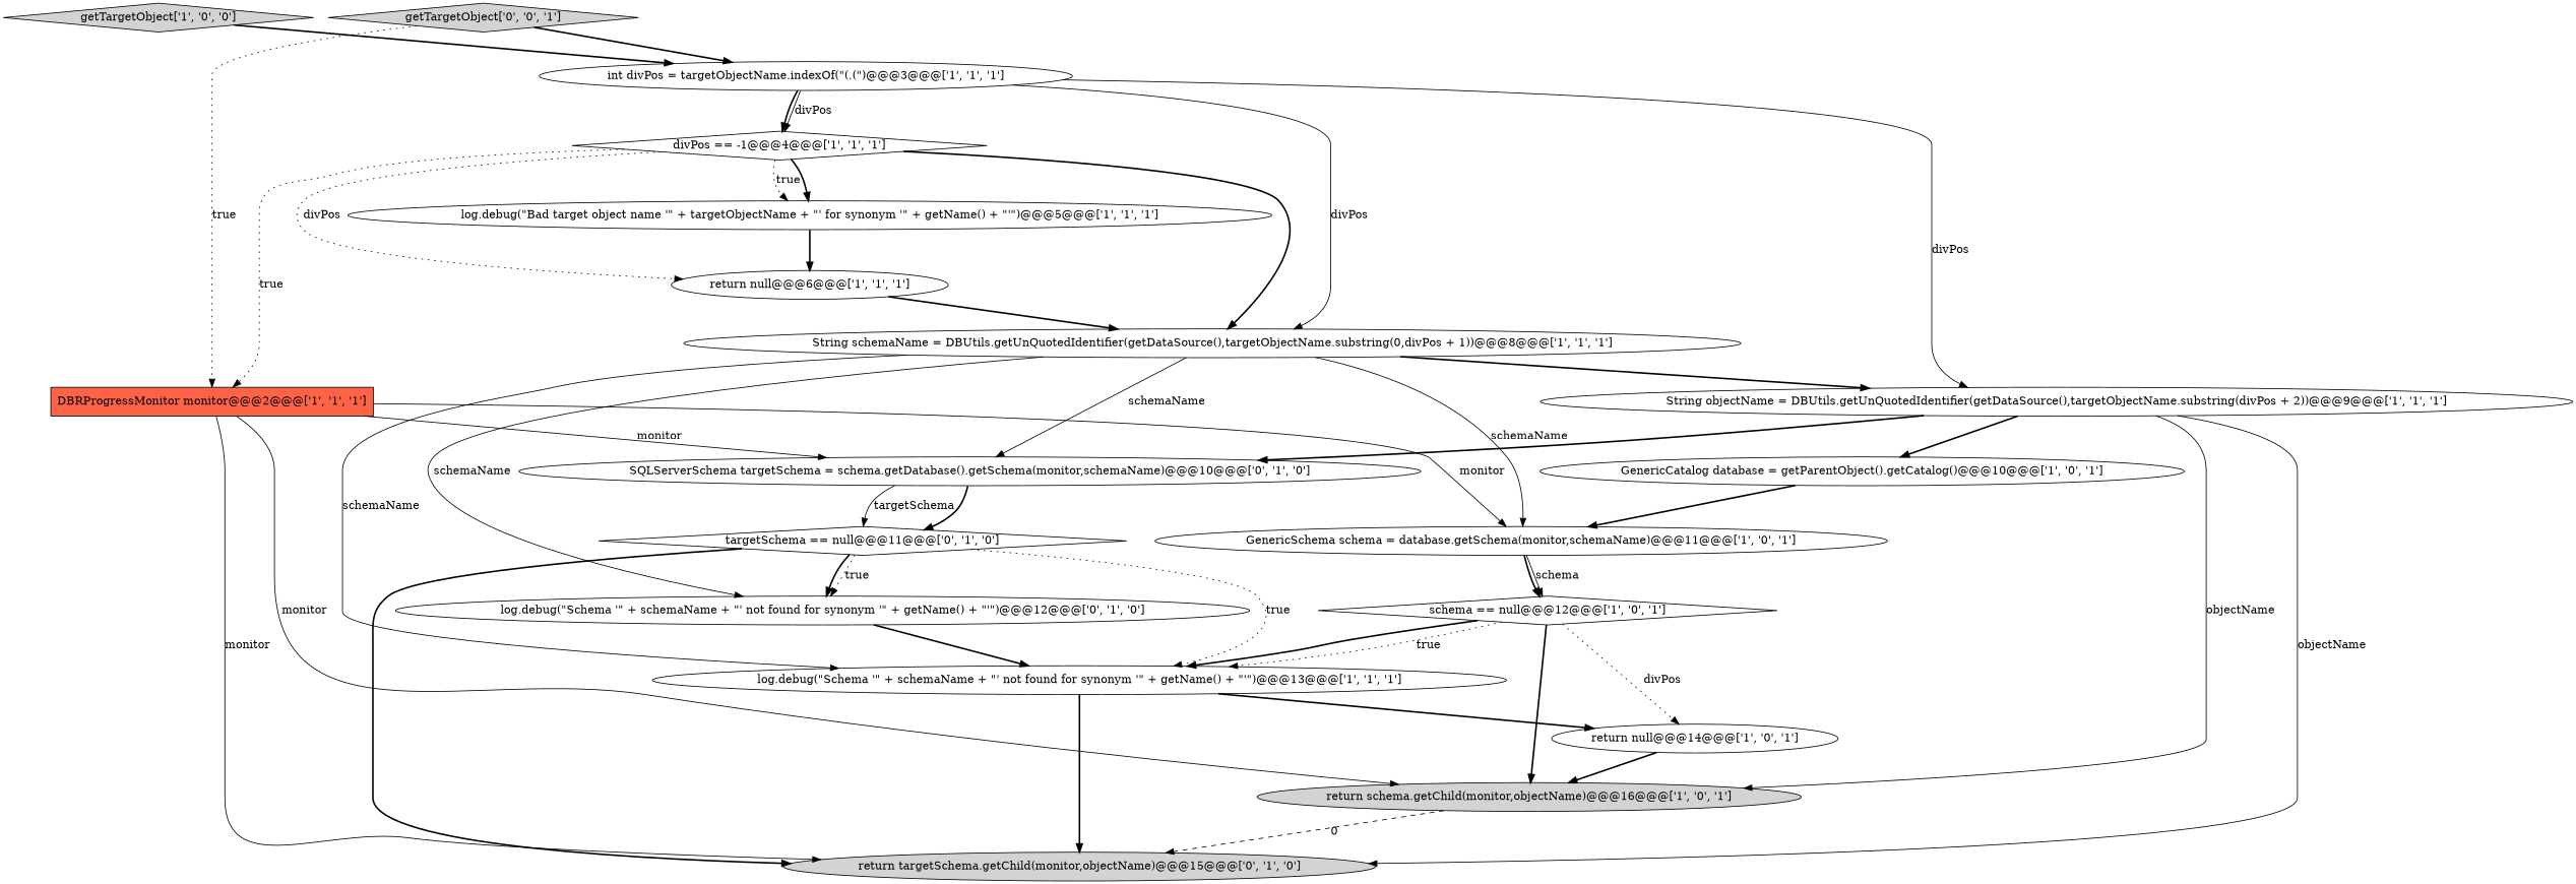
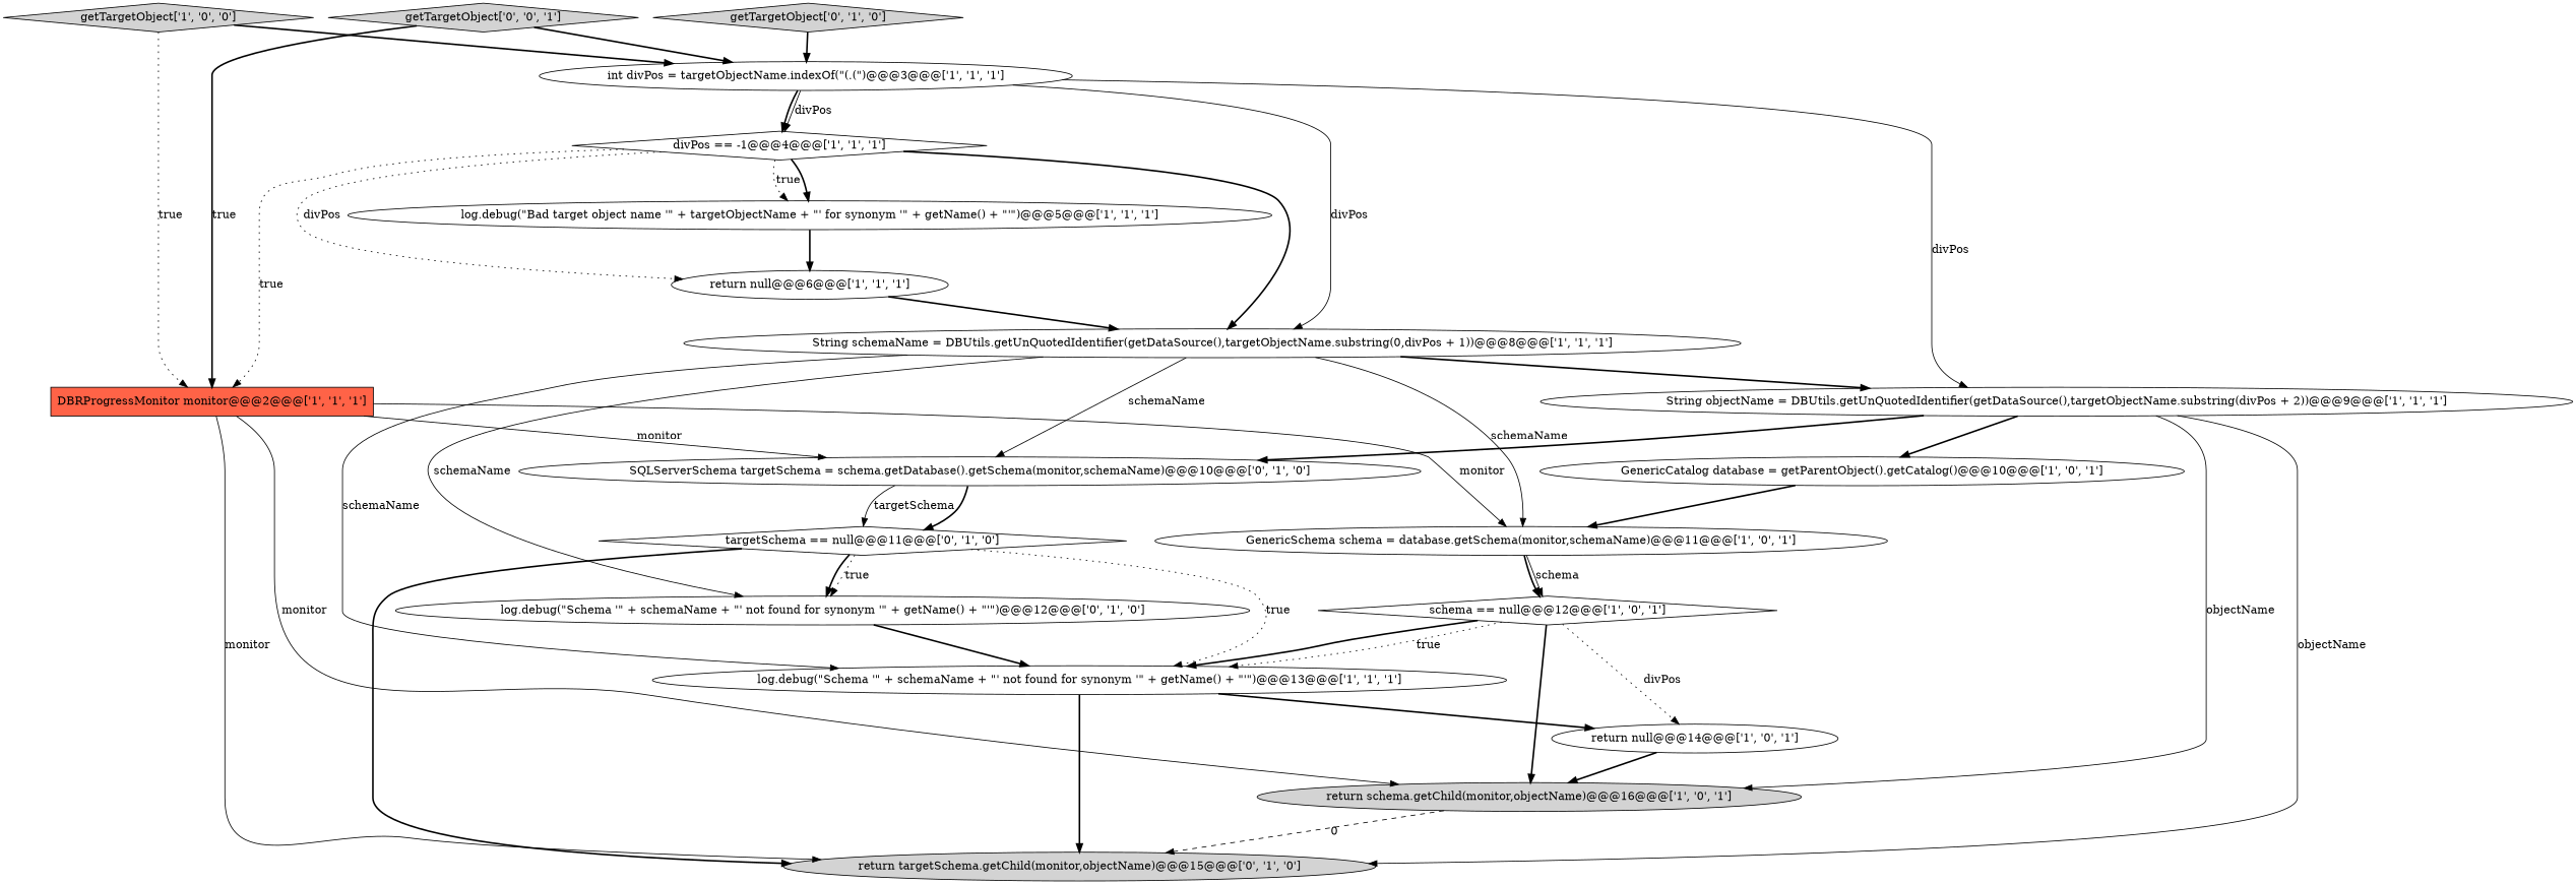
  digraph {
    node [fillcolor=white shape=ellipse style=filled]
    edge [style=bold]
    n1 [fillcolor=lightgray label="return targetSchema.getChild(monitor,objectName)@@@15@@@['0', '1', '0']"]
    n2 [label="targetSchema == null@@@11@@@['0', '1', '0']" shape=diamond]
    n3 [label="log.debug(\"Schema '\" + schemaName + \"' not found for synonym '\" + getName() + \"'\")@@@12@@@['0', '1', '0']"]
    n4 [label="log.debug(\"Schema '\" + schemaName + \"' not found for synonym '\" + getName() + \"'\")@@@13@@@['1', '1', '1']"]
    n5 [label="return null@@@14@@@['1', '0', '1']"]
    n6 [label="GenericSchema schema = database.getSchema(monitor,schemaName)@@@11@@@['1', '0', '1']"]
    n7 [label="schema == null@@@12@@@['1', '0', '1']" shape=diamond]
    n8 [fillcolor=lightgray label="return schema.getChild(monitor,objectName)@@@16@@@['1', '0', '1']"]
    n9 [fillcolor=tomato label="DBRProgressMonitor monitor@@@2@@@['1', '1', '1']" shape=box]
    n10 [label="SQLServerSchema targetSchema = schema.getDatabase().getSchema(monitor,schemaName)@@@10@@@['0', '1', '0']"]
+   n11 [fillcolor=lightgray label="getTargetObject['0', '1', '0']" shape=diamond]
    n12 [label="int divPos = targetObjectName.indexOf(\"(.(\")@@@3@@@['1', '1', '1']"]
    n13 [label="String schemaName = DBUtils.getUnQuotedIdentifier(getDataSource(),targetObjectName.substring(0,divPos + 1))@@@8@@@['1', '1', '1']"]
    n14 [label="String objectName = DBUtils.getUnQuotedIdentifier(getDataSource(),targetObjectName.substring(divPos + 2))@@@9@@@['1', '1', '1']"]
    n15 [label="divPos == -1@@@4@@@['1', '1', '1']" shape=diamond]
    n16 [label="GenericCatalog database = getParentObject().getCatalog()@@@10@@@['1', '0', '1']"]
    n17 [label="log.debug(\"Bad target object name '\" + targetObjectName + \"' for synonym '\" + getName() + \"'\")@@@5@@@['1', '1', '1']"]
    n18 [label="return null@@@6@@@['1', '1', '1']"]
    n19 [fillcolor=lightgray label="getTargetObject['1', '0', '0']" shape=diamond]
    n20 [fillcolor=lightgray label="getTargetObject['0', '0', '1']" shape=diamond]
    n2 -> n1
    n2 -> n3 [label=true style=dotted]
    n2 -> n3
    n2 -> n4 [label=true style=dotted]
    n3 -> n4
    n4 -> n1
    n4 -> n5
    n5 -> n8
    n6 -> n7 [label=schema style=solid]
    n6 -> n7
    n7 -> n4 [label=true style=dotted]
    n7 -> n4
    n7 -> n5 [label=divPos style=dotted]
    n7 -> n8
    n8 -> n1 [label=0 style=dashed]
    n9 -> n1 [label=monitor style=solid]
    n9 -> n6 [label=monitor style=solid]
    n9 -> n8 [label=monitor style=solid]
    n9 -> n10 [label=monitor style=solid]
    n10 -> n2 [label=targetSchema style=solid]
    n10 -> n2
+   n11 -> n12
    n12 -> n13 [label=divPos style=solid]
    n12 -> n14 [label=divPos style=solid]
    n12 -> n15 [label=divPos style=solid]
    n12 -> n15
    n13 -> n3 [label=schemaName style=solid]
    n13 -> n4 [label=schemaName style=solid]
    n13 -> n6 [label=schemaName style=solid]
    n13 -> n10 [label=schemaName style=solid]
    n13 -> n14
    n14 -> n1 [label=objectName style=solid]
    n14 -> n8 [label=objectName style=solid]
    n14 -> n10
    n14 -> n16
    n15 -> n9 [label=true style=dotted]
    n15 -> n13
    n15 -> n17 [label=true style=dotted]
    n15 -> n17
    n15 -> n18 [label=divPos style=dotted]
    n16 -> n6
    n17 -> n18
    n18 -> n13
+   n19 -> n9 [label=true style=dotted]
    n19 -> n12
-   n20 -> n9 [label=true style=dotted]
+   n20 -> n9 [label=true]
    n20 -> n12
  }
